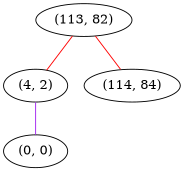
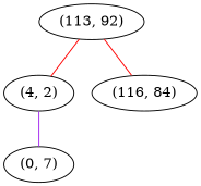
  graph {
    edge [color=red weight=1]
    n1 [label="(4, 2)"]
-   "(113, 82)"
-   "(114, 84)"
-   "(0, 0)"
+   "(113, 82)" [label="(113, 92)"]
+   "(114, 84)" [label="(116, 84)"]
+   "(0, 0)" [label="(0, 7)"]
    n1 -- "(0, 0)" [color=purple weight=4]
    "(113, 82)" -- n1
    "(113, 82)" -- "(114, 84)"
  }
